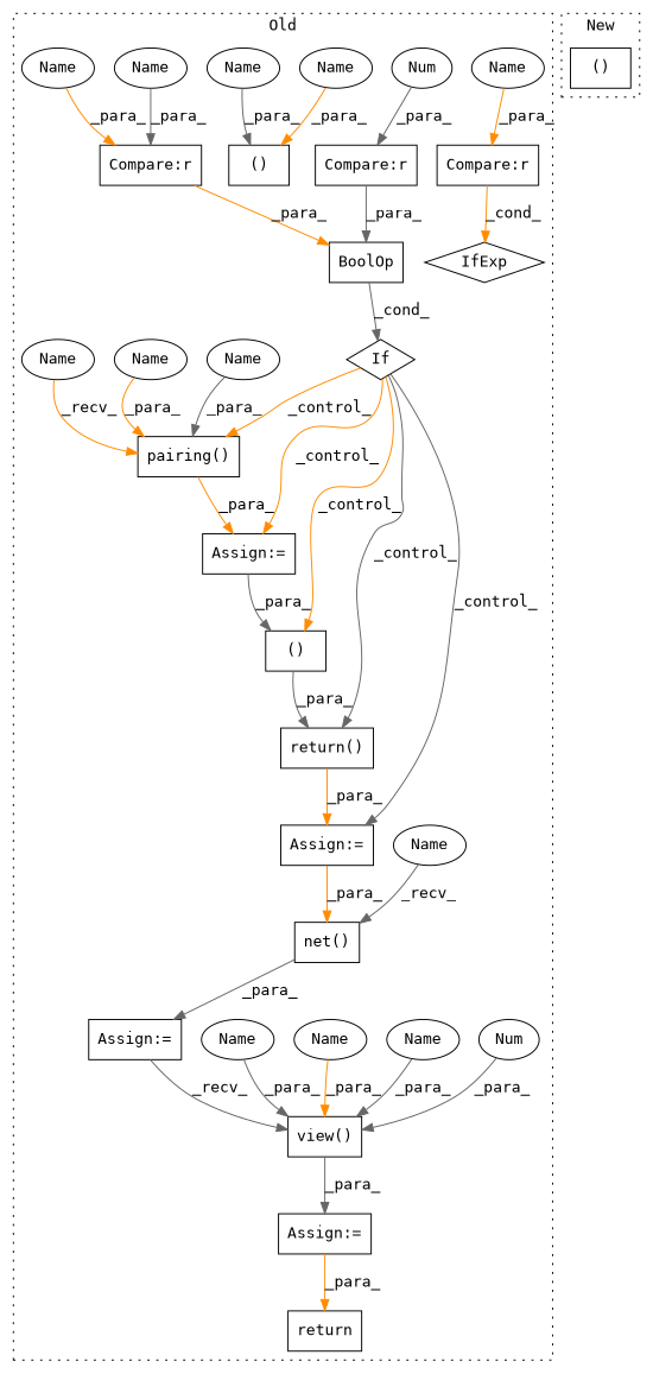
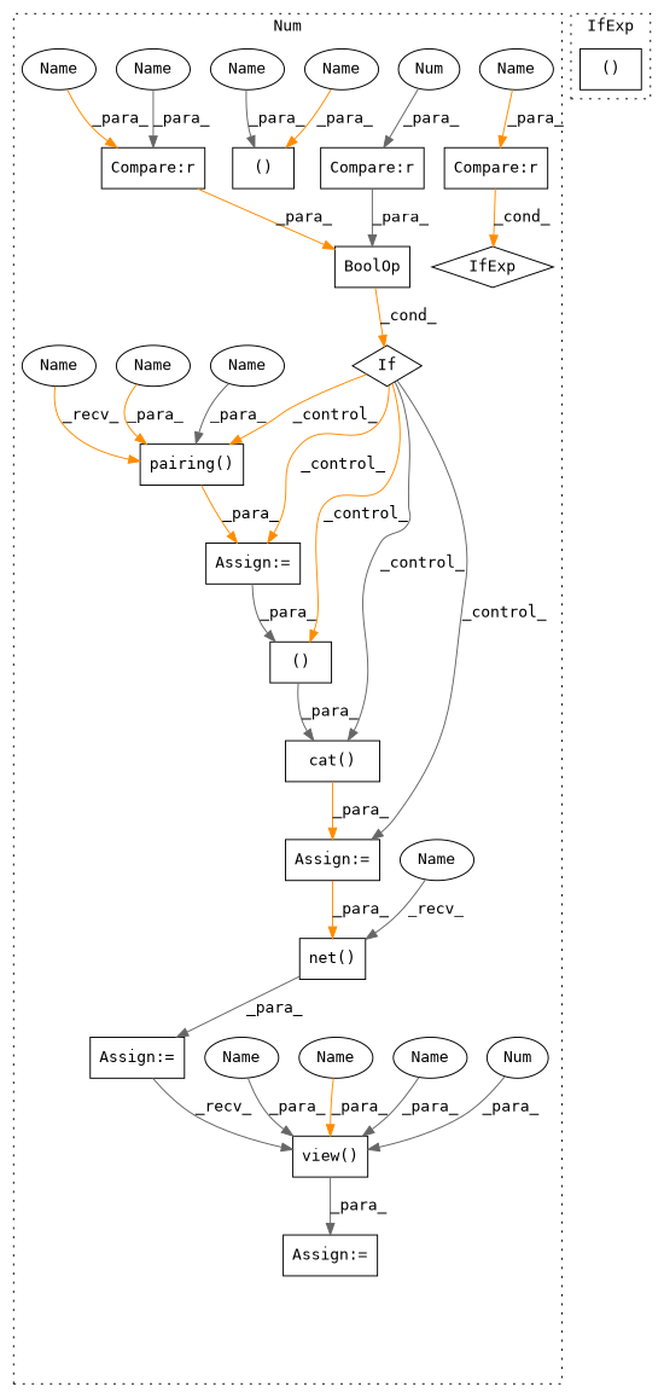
  digraph {
    fontname="DejaVu Sans Mono"
    node [a=87 fontname="DejaVu Sans Mono" l=3 s=5894 shape=box]
    edge [color=darkorange fontname="DejaVu Sans Mono"]
    n1 [a=72 l=40 label=BoolOp]
    n2 [a=40 l=18 label="Compare:r" s=5916]
    n3 [a=96 label=If s=5891 shape=diamond]
    n4 [a=40 l=17 label="Compare:r"]
    n5 [a=68 label="Assign:=" s=6060]
    n6 [a=76 l=1 label=Num s=5910 shape=ellipse]
    n7 [a=54 label="()" s=6080]
    n8 [a=75 l="13,36" label="pairing()" s="5957,5984"]
    n9 [a=75 l="7,1" label="view()" s="6160,6178"]
    n10 [a=76 l=2 label=Num s=6176 shape=ellipse]
-   n11 [a=75 l="10,8" label="return()" s="6063,6084"]
+   n11 [a=75 l="10,8" label="cat()" s="6063,6084"]
    n12 [a=40 l=11 label="Compare:r" s=5713]
    n13 [a=51 l="4,6" label=IfExp s="5709,5724" shape=diamond]
    n14 [a=68 label="Assign:=" s=5954]
    n15 [a=68 label="Assign:=" s=6157]
-   n16 [a=93 l=7 label=return s=6208]
    n17 [a=54 l=6 label="()" s=5782]
    n18 [a=75 l="9,1" label="net()" s="6136,6146"]
    n19 [a=68 label="Assign:=" s=6133]
    n20 [l=1 label=Name s=5781 shape=ellipse]
    n21 [l=1 label=Name s=6167 shape=ellipse]
    n22 [l=4 label=Name s=5720 shape=ellipse]
    n23 [l=4 label=Name s=5930 shape=ellipse]
    n24 [l=4 label=Name s=5957 shape=ellipse]
    n25 [l=4 label=Name s=6136 shape=ellipse]
    n26 [l=1 label=Name s=6170 shape=ellipse]
    n27 [l=1 label=Name s=5784 shape=ellipse]
    n28 [l=1 label=Name s=6173 shape=ellipse]
    n29 [l=6 label=Name s=5978 shape=ellipse]
    n30 [l=6 label=Name s=5916 shape=ellipse]
    n31 [l=6 label=Name s=5970 shape=ellipse]
    n32 [a=54 l=9 label="()" s=4018]
    subgraph cluster_1 {
-     label=Old
+     label=Num
      style=dotted
      n1
      n2
      n3
      n4
      n5
      n6
      n7
      n8
      n9
      n10
      n11
      n12
      n13
      n14
      n15
-     n16
      n17
      n18
      n19
      n20
      n21
      n22
      n23
      n24
      n25
      n26
      n27
      n28
      n29
      n30
      n31
    }
    subgraph cluster_2 {
-     label=New
+     label=IfExp
      style=dotted
      n32
    }
-   n1 -> n3 [color=gray40 label=_cond_]
+   n1 -> n3 [label=_cond_]
    n2 -> n1 [label=_para_]
    n3 -> n5 [color=gray40 label=_control_]
    n3 -> n7 [label=_control_]
    n3 -> n8 [label=_control_]
    n3 -> n11 [color=gray40 label=_control_]
    n3 -> n14 [label=_control_]
    n4 -> n1 [color=gray40 label=_para_]
    n5 -> n18 [label=_para_]
    n6 -> n4 [color=gray40 label=_para_]
    n7 -> n11 [color=gray40 label=_para_]
    n8 -> n14 [label=_para_]
    n9 -> n15 [color=gray40 label=_para_]
    n10 -> n9 [color=gray40 label=_para_]
    n11 -> n5 [label=_para_]
    n12 -> n13 [label=_cond_]
    n14 -> n7 [color=gray40 label=_para_]
-   n15 -> n16 [label=_para_]
    n18 -> n19 [color=gray40 label=_para_]
    n19 -> n9 [color=gray40 label=_recv_]
    n20 -> n17 [label=_para_]
    n21 -> n9 [color=gray40 label=_para_]
    n22 -> n12 [label=_para_]
    n23 -> n2 [color=gray40 label=_para_]
    n24 -> n8 [label=_recv_]
    n25 -> n18 [color=gray40 label=_recv_]
    n26 -> n9 [label=_para_]
    n27 -> n17 [color=gray40 label=_para_]
    n28 -> n9 [color=gray40 label=_para_]
    n29 -> n8 [color=gray40 label=_para_]
    n30 -> n2 [label=_para_]
    n31 -> n8 [label=_para_]
  }
